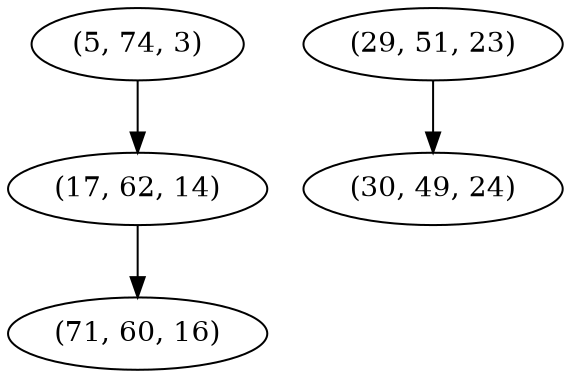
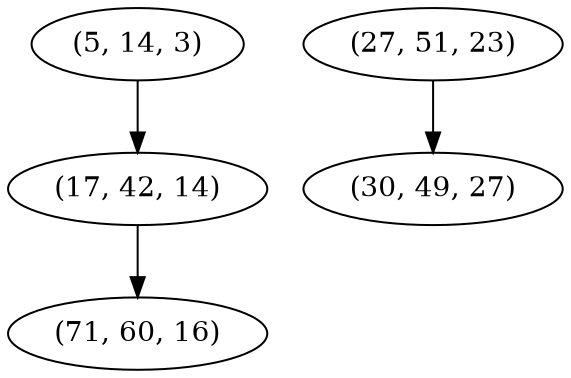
  digraph {
-   "(5, 74, 3)"
-   "(17, 62, 14)"
+   "(5, 74, 3)" [label="(5, 14, 3)"]
+   "(17, 62, 14)" [label="(17, 42, 14)"]
    n3 [label="(71, 60, 16)"]
-   "(29, 51, 23)"
-   "(30, 49, 24)"
+   "(29, 51, 23)" [label="(27, 51, 23)"]
+   "(30, 49, 24)" [label="(30, 49, 27)"]
    "(5, 74, 3)" -> "(17, 62, 14)"
    "(17, 62, 14)" -> n3
    "(29, 51, 23)" -> "(30, 49, 24)"
  }
